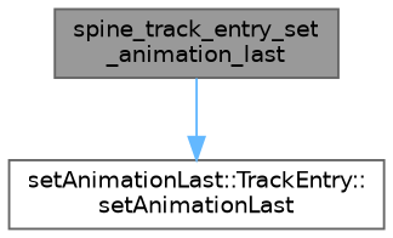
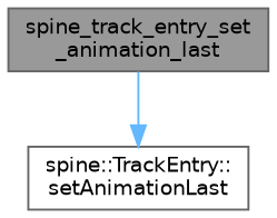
  digraph {
    rankdir=TB
    node [fontname=Helvetica fontsize=10 shape=box style=filled]
    n1 [color=gray40 fillcolor=grey60 fontcolor=black height=0.2 label="spine_track_entry_set\l_animation_last" width=0.4]
-   n2 [color=grey40 fillcolor=white height=0.2 label="setAnimationLast::TrackEntry::\lsetAnimationLast" width=0.4]
+   n2 [color=grey40 fillcolor=white height=0.2 label="spine::TrackEntry::\lsetAnimationLast" width=0.4]
    n1 -> n2 [color=steelblue1 fontname=Helvetica fontsize=10 labelfontname=Helvetica labelfontsize=10 style=solid]
  }
